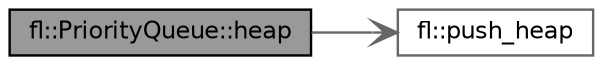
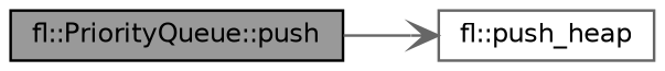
  digraph {
    rankdir=LR
    node [fontname=Helvetica fontsize=10 shape=box style=filled]
-   n1 [color=black fillcolor=grey60 fontcolor=black height=0.2 label="fl::PriorityQueue::heap" width=0.4]
+   n1 [color=black fillcolor=grey60 fontcolor=black height=0.2 label="fl::PriorityQueue::push" width=0.4]
    n2 [color=gray40 fillcolor=white height=0.2 label="fl::push_heap" width=0.4]
    n1 -> n2 [color=gray40 fontname=Helvetica fontsize=10 labelfontname=Helvetica labelfontsize=10 style=solid arrowhead=vee]
  }
